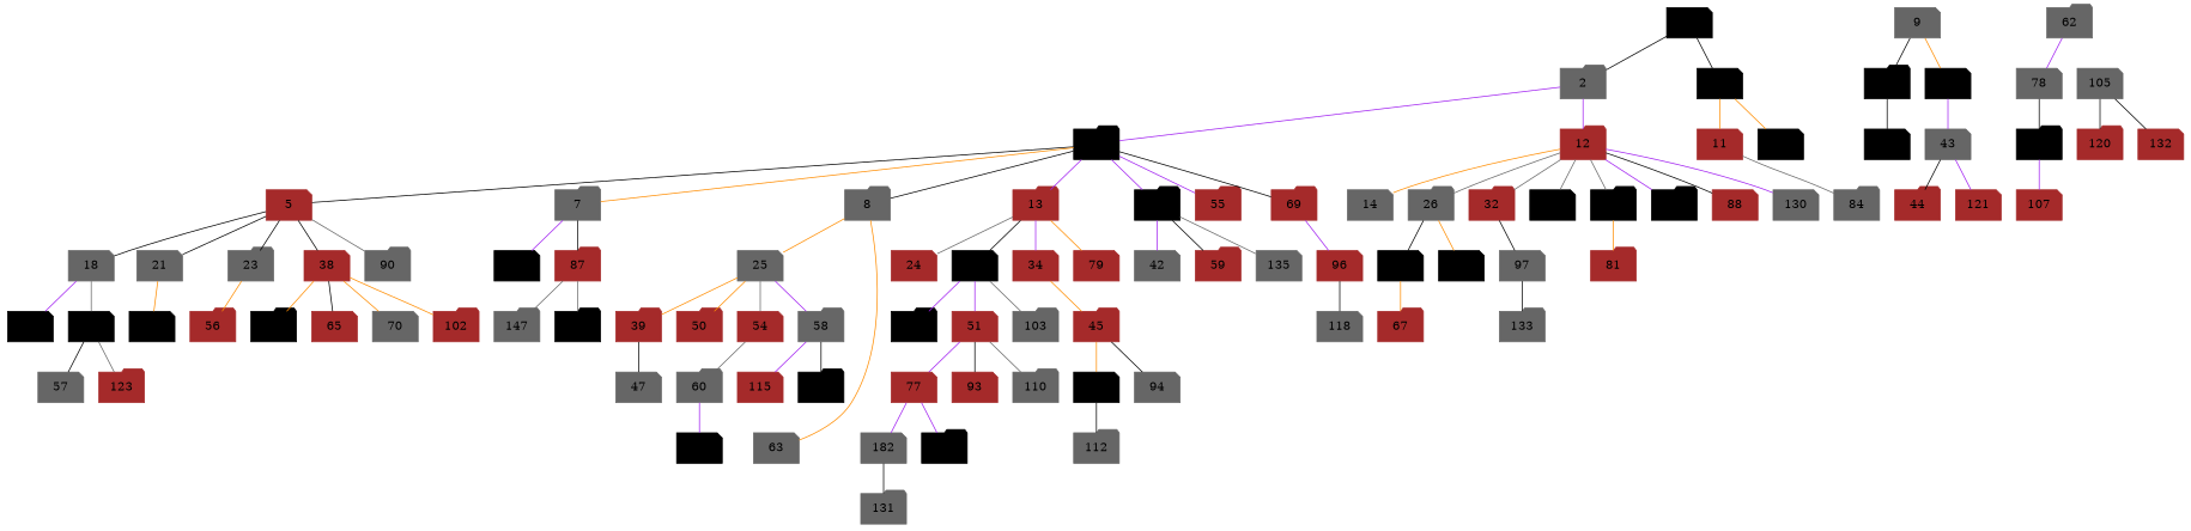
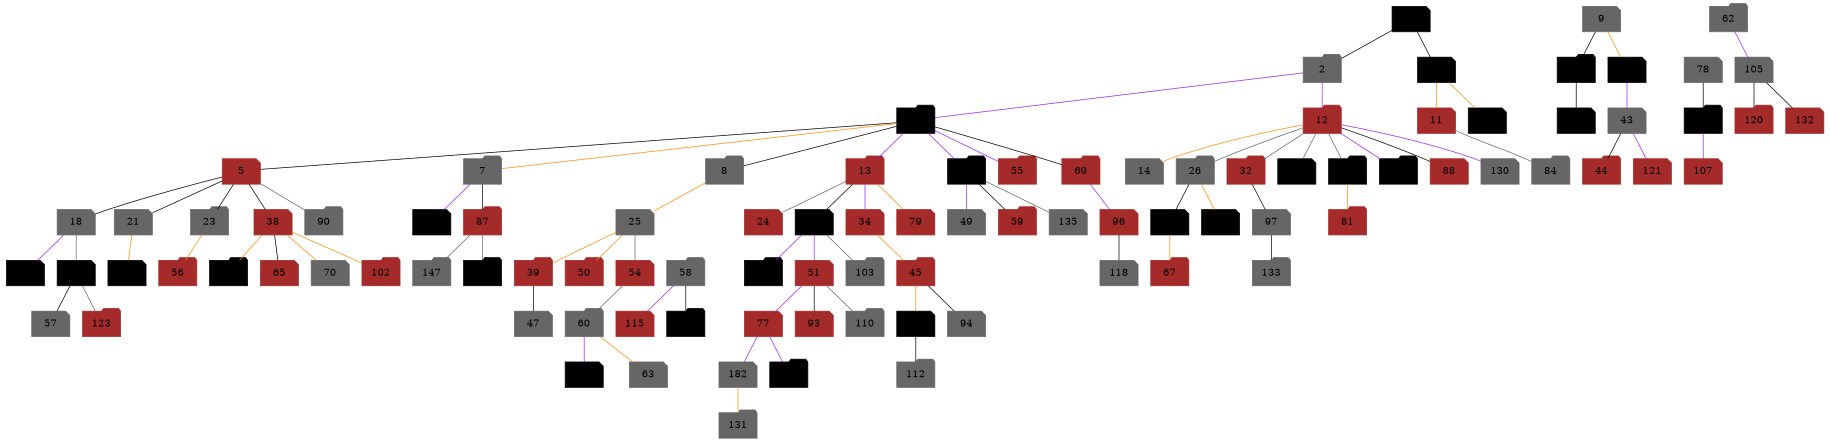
  graph {
    node [color=gray40 shape=note style=filled]
    edge [color=black]
    2 [shape=folder super="+106"]
    4 [color=black shape=folder super="+6"]
    12 [color=brown shape=folder super="+46"]
    1 [color=black]
    3 [color=black super="+26"]
    11 [color=brown super="+75"]
    37 [color=black]
    5 [color=brown super="+10"]
    7 [shape=folder super="+134"]
    8 [shape=folder super="+111"]
    13 [color=brown shape=folder super="+16"]
    19 [color=black shape=folder super="+98"]
    55 [color=brown shape=folder]
    69 [color=brown shape=folder]
    14 [super="+76"]
    n16 [label=26 shape=folder super="+28"]
    32 [color=brown shape=folder super="+100"]
    52 [color=black]
    61 [color=black shape=folder]
    68 [color=black shape=folder]
    88 [color=brown]
    130
    133 [shape=folder]
    84 [shape=folder]
    18
    21
    23 [shape=folder super="+35"]
    38 [color=brown super="+101"]
    90 [shape=folder]
    40 [color=black]
    87 [color=brown shape=folder super="+99"]
    25 [super="+31"]
    63
    24 [color=brown]
    33 [color=black super="+49"]
    34 [color=brown]
    79 [color=brown]
-   42
+   42 [label=49]
    59 [color=brown shape=folder super="+85"]
    135
    96 [color=brown super="+113"]
    22 [color=black super="+86"]
    29 [color=black super="+36"]
    82 [color=black super="+95"]
    56 [color=brown shape=folder super="+71"]
    41 [color=black shape=folder]
    65 [color=brown]
    70
    102 [color=brown shape=folder]
    9 [super="+64"]
    17 [color=black shape=folder]
    27 [color=black]
    n53 [label=147 shape=folder]
    124 [color=black shape=folder]
    39 [color=brown shape=folder]
    50 [color=brown shape=folder]
    54 [color=brown super="+128"]
    58 [shape=folder super="+116"]
    72 [color=black super="+83"]
    43
    30 [color=black]
    92 [color=black]
    97 [super="+127"]
    81 [color=brown shape=folder]
    48 [color=black shape=folder super="+91"]
    51 [color=brown]
    103 [shape=folder]
    45 [color=brown shape=folder super="+66"]
    57
    123 [color=brown shape=folder]
    67 [color=brown shape=folder]
    47 [super="+53"]
    60 [shape=folder]
    115 [color=brown]
    119 [color=black shape=folder]
    62 [shape=folder]
    78 [super="+129"]
    44 [color=brown shape=folder]
    121 [color=brown]
    77 [color=brown super="+109"]
    93 [color=brown]
    110 [shape=folder]
    73 [color=black super="+74"]
    94 [super="+114"]
    112 [shape=folder]
    n86 [label=182 super="+126"]
    125 [color=black shape=folder]
    108 [color=black]
    80 [color=black shape=folder super="+89"]
    118
    131 [shape=folder super="+137"]
    107 [color=brown]
    105 [super="+136"]
    120 [color=brown shape=folder]
    132 [color=brown]
    2 -- 4 [color=purple]
    2 -- 12 [color=purple]
    4 -- 5
    4 -- 7 [color=darkorange]
    4 -- 8
    4 -- 13 [color=purple]
    4 -- 19 [color=purple]
    4 -- 55 [color=purple]
    4 -- 69
    12 -- 14 [color=darkorange]
    12 -- n16 [color=gray40]
    12 -- 32 [color=gray40]
    12 -- 52 [color=gray40]
    12 -- 61 [color=gray40]
    12 -- 68 [color=purple]
    12 -- 88
    12 -- 130 [color=purple]
    1 -- 2
    1 -- 3
    3 -- 11 [color=darkorange]
    3 -- 37 [color=darkorange]
    11 -- 84 [color=gray40]
    5 -- 18
    5 -- 21
    5 -- 23
    5 -- 38
    5 -- 90 [color=gray40]
    7 -- 40 [color=purple]
    7 -- 87
    8 -- 25 [color=darkorange]
-   8 -- 63 [color=darkorange]
+   60 -- 63 [color=darkorange]
    13 -- 24 [color=gray40]
    13 -- 33
    13 -- 34 [color=purple]
    13 -- 79 [color=darkorange]
    19 -- 42 [color=purple]
    19 -- 59
    19 -- 135 [color=gray40]
    69 -- 96 [color=purple]
    n16 -- 30
    n16 -- 92 [color=darkorange]
    32 -- 97
    61 -- 81 [color=darkorange]
    18 -- 22 [color=purple]
    18 -- 29 [color=gray40]
    21 -- 82 [color=darkorange]
    23 -- 56 [color=darkorange]
    38 -- 41 [color=darkorange]
    38 -- 65
    38 -- 70 [color=darkorange]
    38 -- 102 [color=darkorange]
    87 -- n53 [color=gray40]
    87 -- 124 [color=gray40]
    25 -- 39 [color=darkorange]
    25 -- 50 [color=darkorange]
    25 -- 54 [color=gray40]
-   25 -- 58 [color=purple]
    33 -- 48 [color=purple]
    33 -- 51 [color=purple]
    33 -- 103 [color=gray40]
    34 -- 45 [color=darkorange]
    96 -- 118
    29 -- 57
    29 -- 123 [color=gray40]
    9 -- 17
    9 -- 27 [color=darkorange]
    17 -- 72
    27 -- 43 [color=purple]
    39 -- 47
    54 -- 60 [color=gray40]
    58 -- 115 [color=purple]
    58 -- 119
    43 -- 44
    43 -- 121 [color=purple]
    30 -- 67 [color=darkorange]
    97 -- 133
    51 -- 77 [color=purple]
    51 -- 93
    51 -- 110 [color=gray40]
    45 -- 73 [color=darkorange]
    45 -- 94
    60 -- 108 [color=purple]
-   62 -- 78 [color=purple]
+   62 -- 105 [color=purple]
    78 -- 80
    77 -- n86 [color=purple]
    77 -- 125 [color=purple]
    73 -- 112
-   n86 -- 131
+   n86 -- 131 [color=darkorange]
    80 -- 107 [color=purple]
    105 -- 120
    105 -- 132
  }
